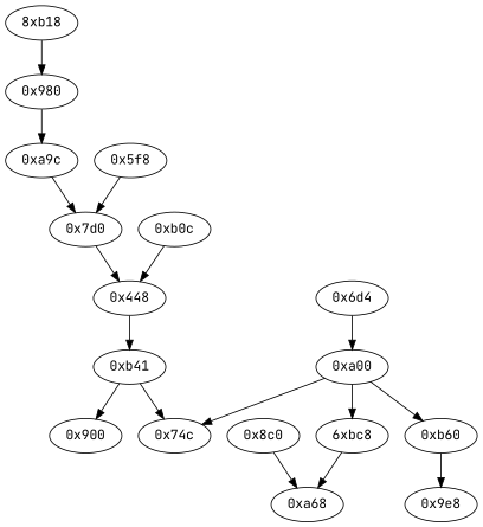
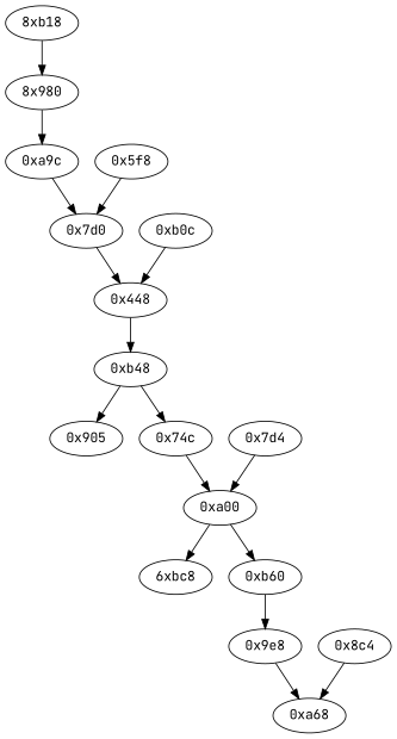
  strict digraph {
    fontname="JetBrains Mono"
    node [fontname="JetBrains Mono"]
    edge [fontname="JetBrains Mono"]
    n1 [label="8xb18" opcode="[u'ldr', u'ldr', u'ldr', u'ldr', u'ldr', u'ldr', u'ldr', u'ldr', u'ldr', u'ldr', u'ldr', u'b']"]
-   "0x980" [opcode="[u'ldr', u'ldr', u'rsb', u'rsb', u'str', u'ldr', u'ldr', u'sub', u'mul', u'mvn', u'ldr', u'ldr', u'orr', u'mov', u'cmn', u'mov', u'cmp', u'mov', u'mov', u'mov', u'cmn', u'mov', u'mov']"]
+   "0x980" [opcode="[u'ldr', u'ldr', u'rsb', u'rsb', u'str', u'ldr', u'ldr', u'sub', u'mul', u'mvn', u'ldr', u'ldr', u'orr', u'mov', u'cmn', u'mov', u'cmp', u'mov', u'mov', u'mov', u'cmn', u'mov', u'mov']" label="8x980"]
    "0xa9c" [opcode="[u'ldr', u'str', u'ldr', u'str', u'ldr', u'b']"]
    "0x7d0" [opcode="[u'ldr', u'mov', u'str', u'ldr', u'str', u'ldr', u'ldr', u'sub', u'mul', u'mov', u'eor', u'and', u'ldr', u'mov', u'ldr', u'cmp', u'mov', u'teq', u'mov', u'mov', u'cmp', u'mov', u'mov', u'b']"]
    n5 [label="0x448" opcode="[u'ldr', u'ldr', u'cmp', u'mov', u'mov', u'strb', u'ldr', u'ldr', u'sub', u'mul', u'eor', u'and', u'ldr', u'ldr', u'mov', u'mov', u'cmp', u'mov', u'cmp', u'mov', u'mov', u'cmp', u'mov', u'mov', u'b']"]
-   "0xb48" [opcode="[u'ldrb', u'ldr', u'ldr', u'cmp', u'mov', u'b']" label="0xb41"]
-   "0x900" [opcode="[u'ldr', u'mov', u'ldr', u'ldr', u'sub', u'sub', u'add', u'mul', u'mov', u'eor', u'and', u'ldr', u'mov', u'ldr', u'cmp', u'mov', u'teq', u'ldr', u'ldr', u'mov', u'cmp', u'mov', u'mov']"]
+   "0xb48" [opcode="[u'ldrb', u'ldr', u'ldr', u'cmp', u'mov', u'b']"]
+   "0x900" [opcode="[u'ldr', u'mov', u'ldr', u'ldr', u'sub', u'sub', u'add', u'mul', u'mov', u'eor', u'and', u'ldr', u'mov', u'ldr', u'cmp', u'mov', u'teq', u'ldr', u'ldr', u'mov', u'cmp', u'mov', u'mov']" label="0x905"]
    "0x74c" [opcode="[u'ldr', u'ldr', u'ldr', u'sub', u'sub', u'add', u'mul', u'eor', u'and', u'ldr', u'mov', u'mov', u'ldr', u'cmp', u'mov', u'cmp', u'mov', u'mov', u'cmp', u'mov', u'mov', u'teq', u'mov', u'b']"]
    "0xa00" [opcode="[u'ldr', u'ldr', u'bl', u'ldr', u'mov', u'ldr', u'rsb', u'mvn', u'mul', u'eor', u'and', u'ldr', u'mov', u'mov', u'ldr', u'ldr', u'cmp', u'mov', u'teq', u'mov', u'mov', u'cmp', u'mov', u'cmp', u'mov', u'b']"]
    n10 [label="6xbc8" opcode="[u'mov', u'sub', u'pop']"]
    "0xb60" [opcode="[u'ldr', u'mov', u'ldr', u'ldr', u'ldr', u'ldr', u'cmp', u'mov', u'add', u'sub', u'sub', u'mul', u'mvn', u'mov', u'orr', u'ldr', u'cmn', u'mov', u'teq', u'ldr', u'mov', u'cmn', u'mov', u'cmp', u'mov', u'b']"]
    "0x9e8" [opcode="[u'mov', u'str', u'ldr', u'str', u'ldr', u'b']"]
    "0xa68" [opcode="[u'ldr', u'str', u'ldr', u'str', u'ldr', u'ldr', u'ldrb', u'ldr', u'ldr', u'ldr', u'cmp', u'mov', u'b']"]
-   "0x8c4" [opcode="[u'ldr', u'ldr', u'ldr', u'sub', u'add', u'add', u'str', u'ldr', u'add', u'str', u'ldr', u'b']" label="0x8c0"]
-   "0x6d4" [opcode="[u'ldr', u'ldr', u'bl', u'mov', u'b']"]
+   "0x8c4" [opcode="[u'ldr', u'ldr', u'ldr', u'sub', u'add', u'add', u'str', u'ldr', u'add', u'str', u'ldr', u'b']"]
+   "0x6d4" [opcode="[u'ldr', u'ldr', u'bl', u'mov', u'b']" label="0x7d4"]
    "0xb0c" [opcode="[u'ldr', u'mov', u'b']"]
    "0x5f8" [opcode="[u'push', u'add', u'sub', u'mov', u'str', u'mvn', u'str', u'ldr', u'str', u'ldr', u'str', u'ldr', u'str', u'ldr', u'ldr', u'ldr', u'ldr', u'ldr', u'ldr', u'str', u'ldr', u'ldr', u'add', u'str', u'ldr', u'str', u'add', u'str', u'str', u'str', u'mov', u'str', u'mov', u'b']"]
    n1 -> "0x980"
    "0x980" -> "0xa9c"
    "0xa9c" -> "0x7d0"
    "0x7d0" -> n5
    n5 -> "0xb48"
    "0xb48" -> "0x900"
    "0xb48" -> "0x74c"
-   "0xa00" -> "0x74c"
+   "0x74c" -> "0xa00"
    "0xa00" -> n10
    "0xa00" -> "0xb60"
    "0xb60" -> "0x9e8"
-   n10 -> "0xa68"
+   "0x9e8" -> "0xa68"
    "0x8c4" -> "0xa68"
    "0x6d4" -> "0xa00"
    "0xb0c" -> n5
    "0x5f8" -> "0x7d0"
  }
